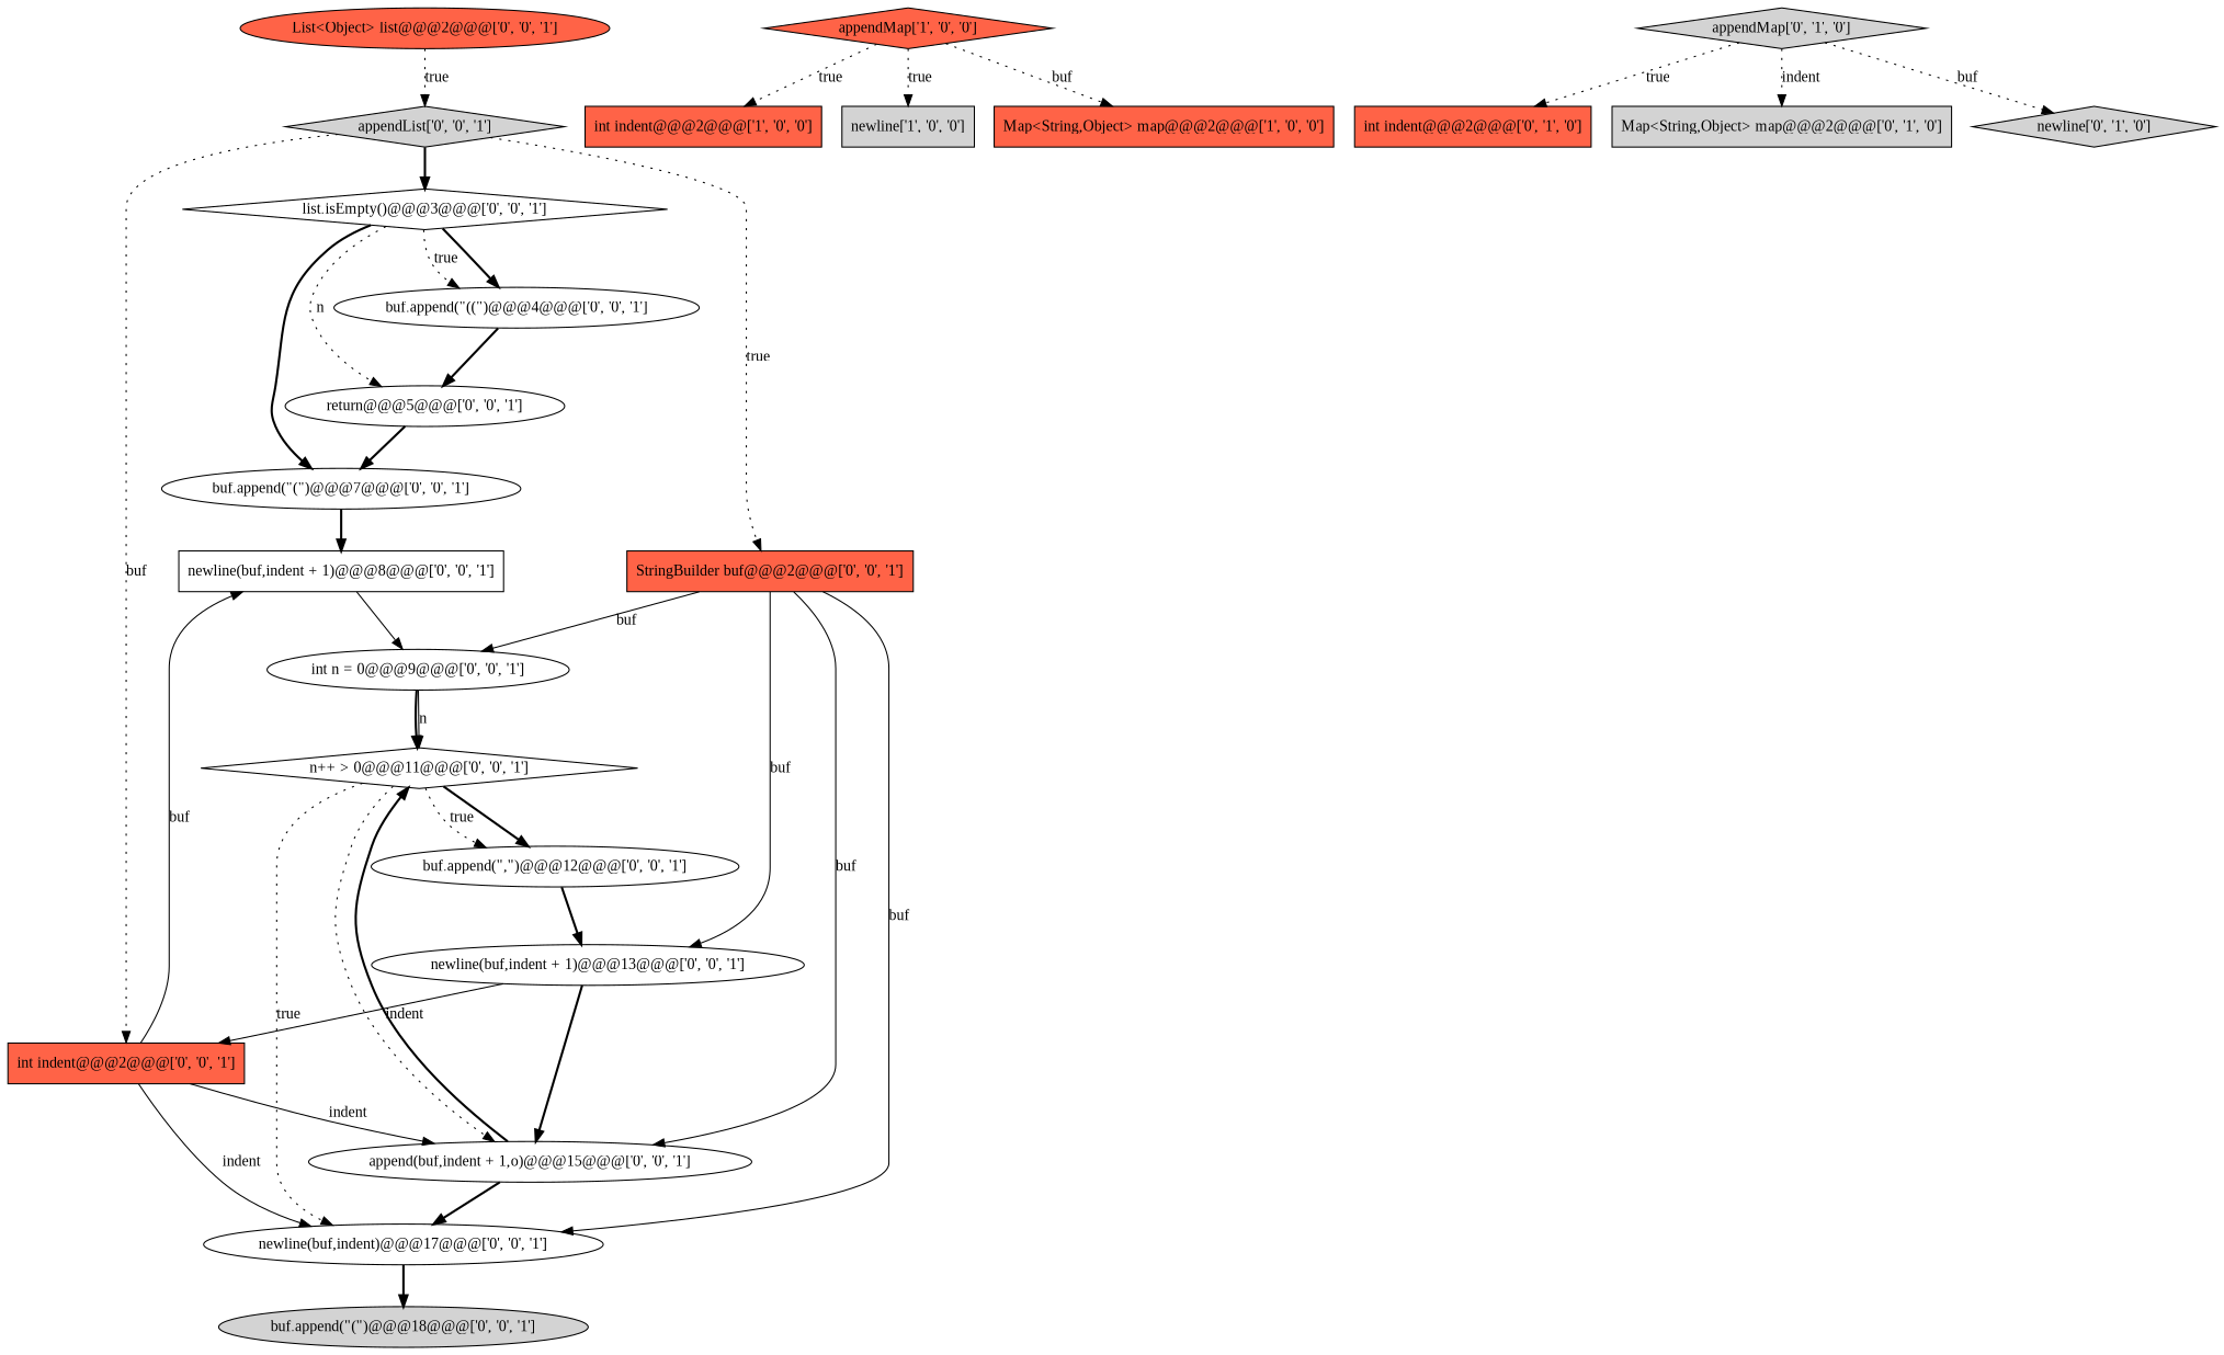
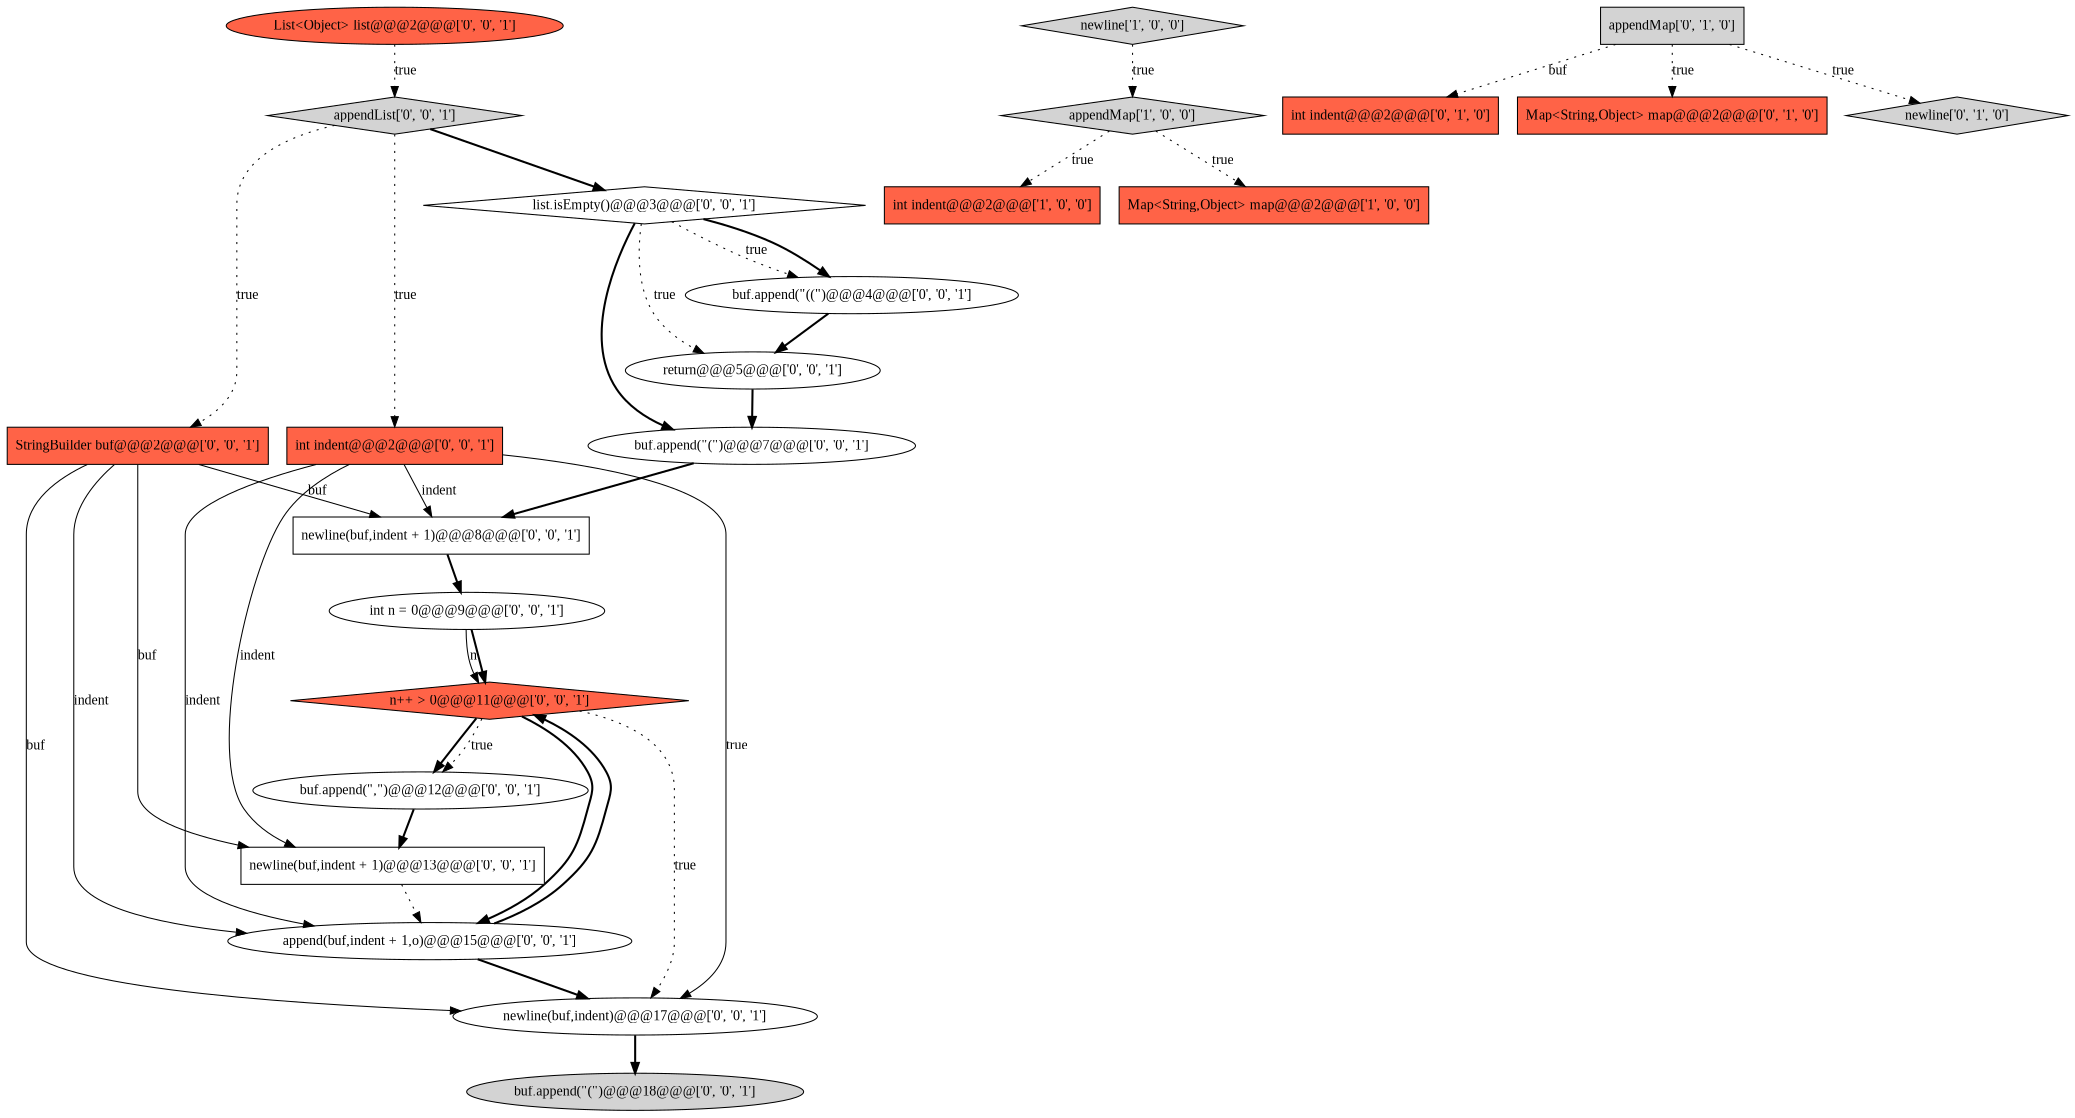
  digraph {
    fontname="Liberation Serif"
    node [fillcolor=white fontname="Liberation Serif" shape=ellipse style=filled]
    edge [fontname="Liberation Serif" style=bold]
    n1 [label="newline(buf,indent + 1)@@@8@@@['0', '0', '1']" shape=box]
    n2 [label="int n = 0@@@9@@@['0', '0', '1']"]
-   n3 [label="n++ > 0@@@11@@@['0', '0', '1']" shape=diamond]
+   n3 [fillcolor=tomato label="n++ > 0@@@11@@@['0', '0', '1']" shape=diamond]
    n4 [label="append(buf,indent + 1,o)@@@15@@@['0', '0', '1']"]
    n5 [label="buf.append(\",\")@@@12@@@['0', '0', '1']"]
    n6 [label="newline(buf,indent)@@@17@@@['0', '0', '1']"]
-   n7 [label="newline(buf,indent + 1)@@@13@@@['0', '0', '1']"]
+   n7 [label="newline(buf,indent + 1)@@@13@@@['0', '0', '1']" shape=box]
    n8 [label="return@@@5@@@['0', '0', '1']"]
    n9 [label="buf.append(\"(\")@@@7@@@['0', '0', '1']"]
    n10 [fillcolor=tomato label="StringBuilder buf@@@2@@@['0', '0', '1']" shape=box]
    n11 [fillcolor=lightgray label="buf.append(\"(\")@@@18@@@['0', '0', '1']"]
    n12 [fillcolor=lightgray label="appendList['0', '0', '1']" shape=diamond]
    n13 [label="list.isEmpty()@@@3@@@['0', '0', '1']" shape=diamond]
    n14 [fillcolor=tomato label="int indent@@@2@@@['0', '0', '1']" shape=box]
    n15 [fillcolor=tomato label="List<Object> list@@@2@@@['0', '0', '1']"]
    n16 [label="buf.append(\"((\")@@@4@@@['0', '0', '1']"]
    n17 [fillcolor=tomato label="int indent@@@2@@@['1', '0', '0']" shape=box]
-   n18 [fillcolor=lightgray label="newline['1', '0', '0']" shape=box]
-   n19 [fillcolor=lightgray label="appendMap['0', '1', '0']" shape=diamond]
+   n18 [fillcolor=lightgray label="newline['1', '0', '0']" shape=diamond]
+   n19 [fillcolor=lightgray label="appendMap['0', '1', '0']" shape=box]
    n20 [fillcolor=tomato label="int indent@@@2@@@['0', '1', '0']" shape=box]
-   n21 [fillcolor=lightgray label="Map<String,Object> map@@@2@@@['0', '1', '0']" shape=box]
+   n21 [fillcolor=tomato label="Map<String,Object> map@@@2@@@['0', '1', '0']" shape=box]
    n22 [fillcolor=lightgray label="newline['0', '1', '0']" shape=diamond]
-   n23 [fillcolor=tomato label="appendMap['1', '0', '0']" shape=diamond]
+   n23 [fillcolor=lightgray label="appendMap['1', '0', '0']" shape=diamond]
    n24 [fillcolor=tomato label="Map<String,Object> map@@@2@@@['1', '0', '0']" shape=box]
-   n1 -> n2 [style=solid]
+   n1 -> n2
    n2 -> n3
    n2 -> n3 [label=n style=solid]
-   n3 -> n4 [style=dotted]
+   n3 -> n4
    n3 -> n5
    n3 -> n5 [label=true style=dotted]
    n3 -> n6 [label=true style=dotted]
    n4 -> n3
    n4 -> n6
    n5 -> n7
    n6 -> n11
-   n7 -> n4
+   n7 -> n4 [style=dotted]
    n8 -> n9
    n9 -> n1
-   n10 -> n2 [label=buf style=solid]
-   n10 -> n4 [label=buf style=solid]
+   n10 -> n1 [label=buf style=solid]
+   n10 -> n4 [label=indent style=solid]
    n10 -> n6 [label=buf style=solid]
    n10 -> n7 [label=buf style=solid]
    n12 -> n10 [label=true style=dotted]
    n12 -> n13
-   n12 -> n14 [label=buf style=dotted]
-   n13 -> n8 [label=n style=dotted]
+   n12 -> n14 [label=true style=dotted]
+   n13 -> n8 [label=true style=dotted]
    n13 -> n9
    n13 -> n16
    n13 -> n16 [label=true style=dotted]
-   n14 -> n1 [label=buf style=solid]
+   n14 -> n1 [label=indent style=solid]
    n14 -> n4 [label=indent style=solid]
-   n14 -> n6 [label=indent style=solid]
-   n7 -> n14 [label=indent style=solid]
+   n14 -> n6 [label=true style=solid]
+   n14 -> n7 [label=indent style=solid]
    n15 -> n12 [label=true style=dotted]
    n16 -> n8
-   n19 -> n20 [label=true style=dotted]
-   n19 -> n21 [label=indent style=dotted]
-   n19 -> n22 [label=buf style=dotted]
+   n19 -> n20 [label=buf style=dotted]
+   n19 -> n21 [label=true style=dotted]
+   n19 -> n22 [label=true style=dotted]
    n23 -> n17 [label=true style=dotted]
-   n23 -> n18 [label=true style=dotted]
-   n23 -> n24 [label=buf style=dotted]
+   n18 -> n23 [label=true style=dotted]
+   n23 -> n24 [label=true style=dotted]
  }
